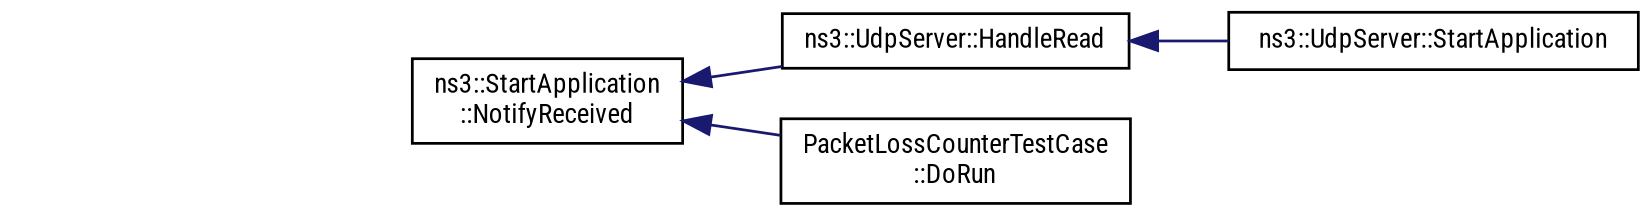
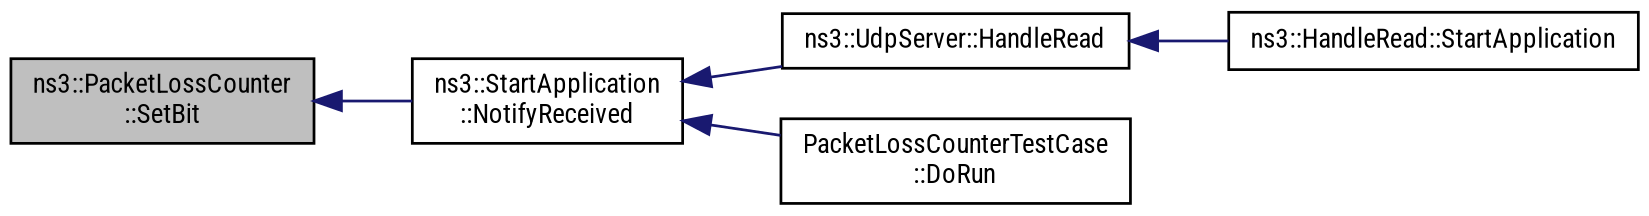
  digraph {
    fontname="Roboto Condensed"
    rankdir=LR
    node [color=black fillcolor=white fontname="Roboto Condensed" fontsize=10 shape=record style=filled]
    edge [color=midnightblue dir=back fontname="Roboto Condensed" fontsize=10 labelfontname=Helvetica labelfontsize=10 style=solid]
+   n1 [fillcolor=grey75 fontcolor=black height=0.2 label="ns3::PacketLossCounter\l::SetBit" width=0.4]
    n2 [height=0.2 label="ns3::StartApplication\l::NotifyReceived" width=0.4]
    n3 [height=0.2 label="ns3::UdpServer::HandleRead" width=0.4]
    n4 [height=0.2 label="PacketLossCounterTestCase\l::DoRun" width=0.4]
-   n5 [height=0.2 label="ns3::UdpServer::StartApplication" width=0.4]
+   n5 [height=0.2 label="ns3::HandleRead::StartApplication" width=0.4]
+   n1 -> n2
    n2 -> n3
    n2 -> n4
    n3 -> n5
  }
